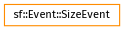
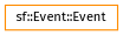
  digraph {
    rankdir=LR
    fontname="Fira Sans"
-   n1 [color=darkorange fillcolor=white fontname="Fira Sans" fontsize=10 height=0.2 label="sf::Event::SizeEvent" shape=box style=filled width=0.4]
+   n1 [color=darkorange fillcolor=white fontname="Fira Sans" fontsize=10 height=0.2 label="sf::Event::Event" shape=box style=filled width=0.4]
  }
